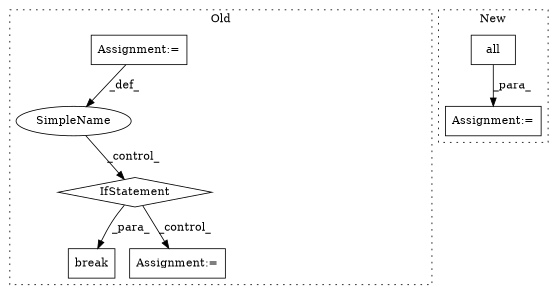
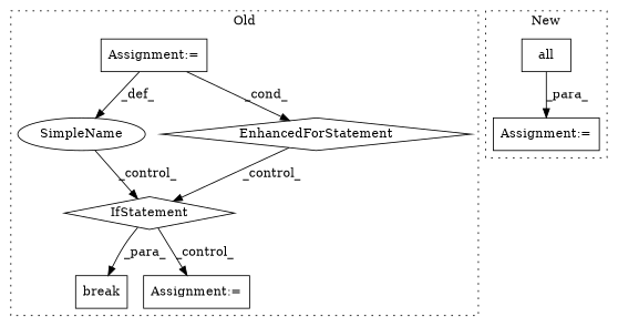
  digraph {
    node [a=7 l=1 shape=box]
    n1 [a=10 l=6 label=break s=1919]
    n2 [a=25 l="4,2" label=IfStatement s="1859,1887" shape=diamond]
    n3 [a=42 label=SimpleName shape=ellipse l=""]
    n4 [label="Assignment:=" s=1905]
    n5 [label="Assignment:=" s=1620]
+   n6 [a=70 l="57,2" label=EnhancedForStatement s="1764,1847" shape=diamond]
    n7 [a=32 l="4,1" label=all s="1600,1605"]
    n8 [label="Assignment:=" s=1646]
    subgraph cluster_1 {
      label=Old
      style=dotted
      n1
      n2
      n3
      n4
      n5
+     n6
    }
    subgraph cluster_2 {
      label=New
      style=dotted
      n7
      n8
    }
    n2 -> n1 [label=_para_]
    n2 -> n4 [label=_control_]
    n3 -> n2 [label=_control_]
    n5 -> n3 [label=_def_]
+   n5 -> n6 [label=_cond_]
+   n6 -> n2 [label=_control_]
    n7 -> n8 [label=_para_]
  }
